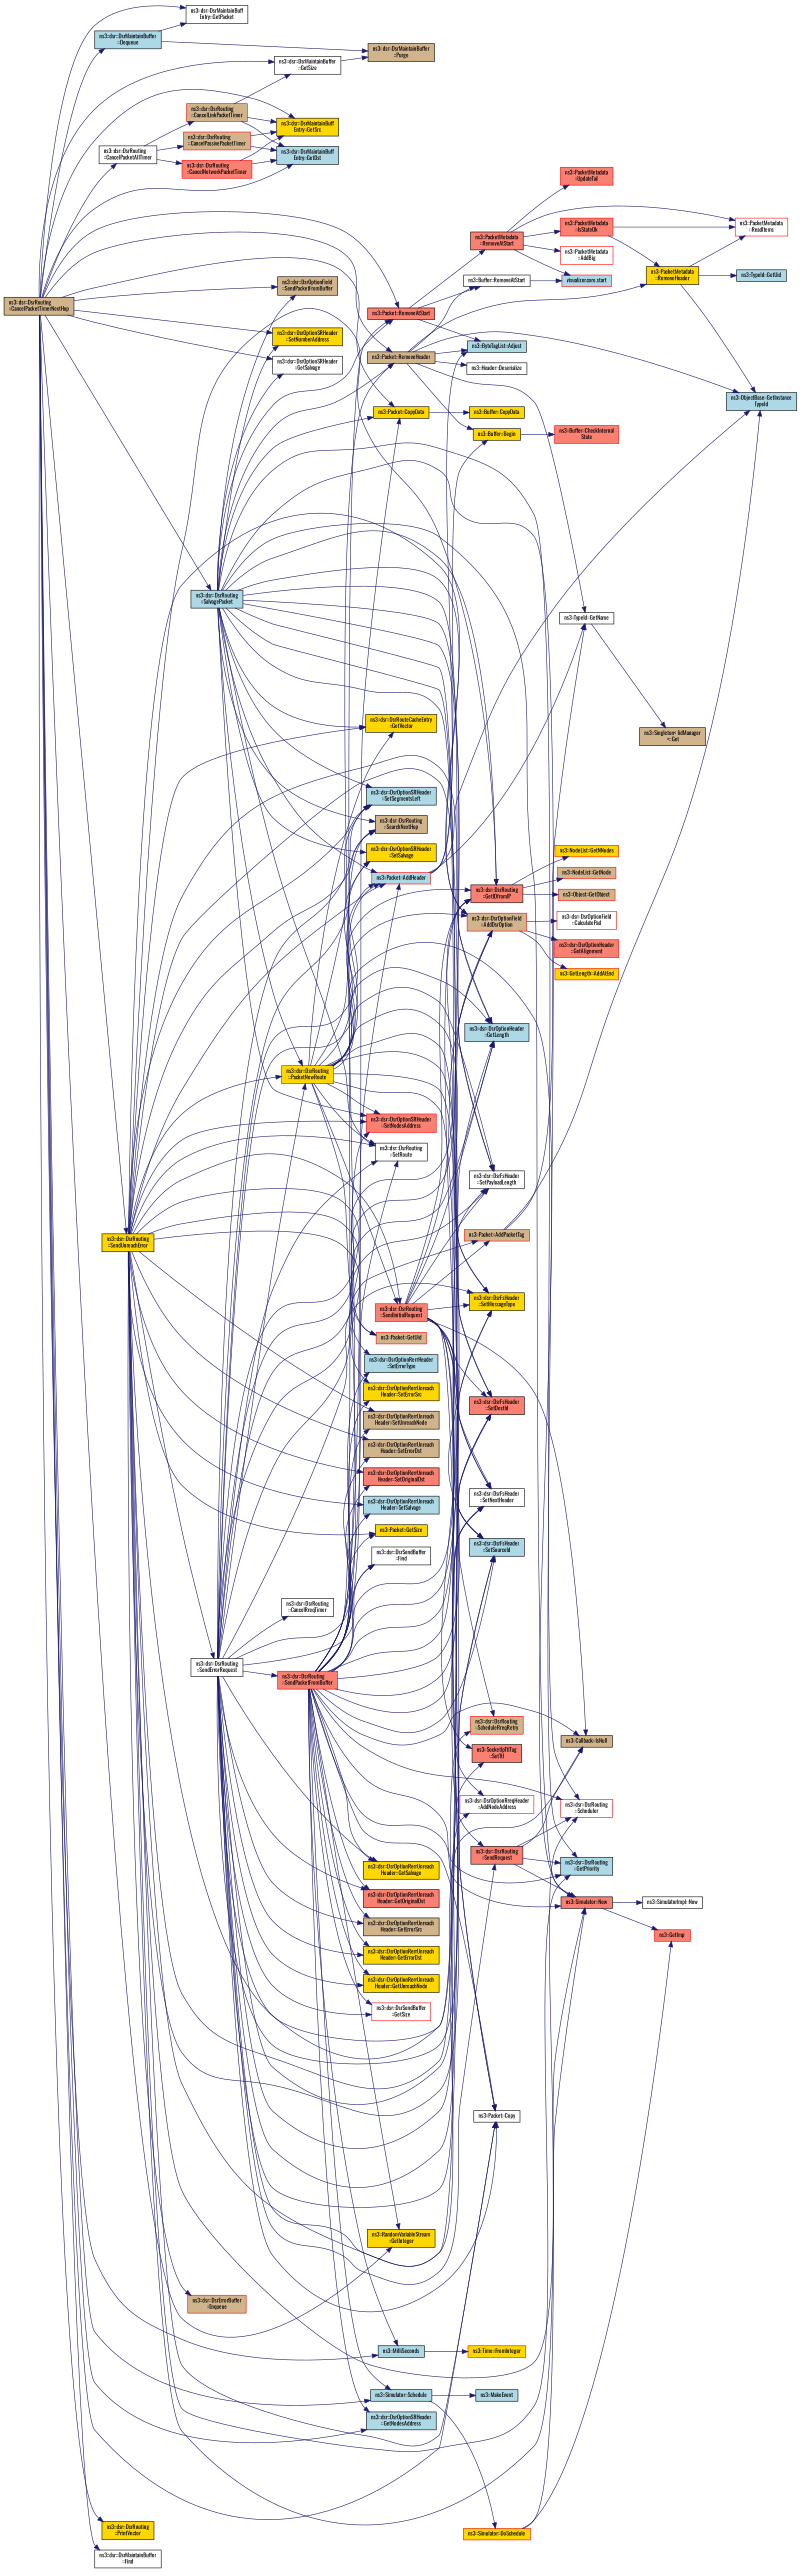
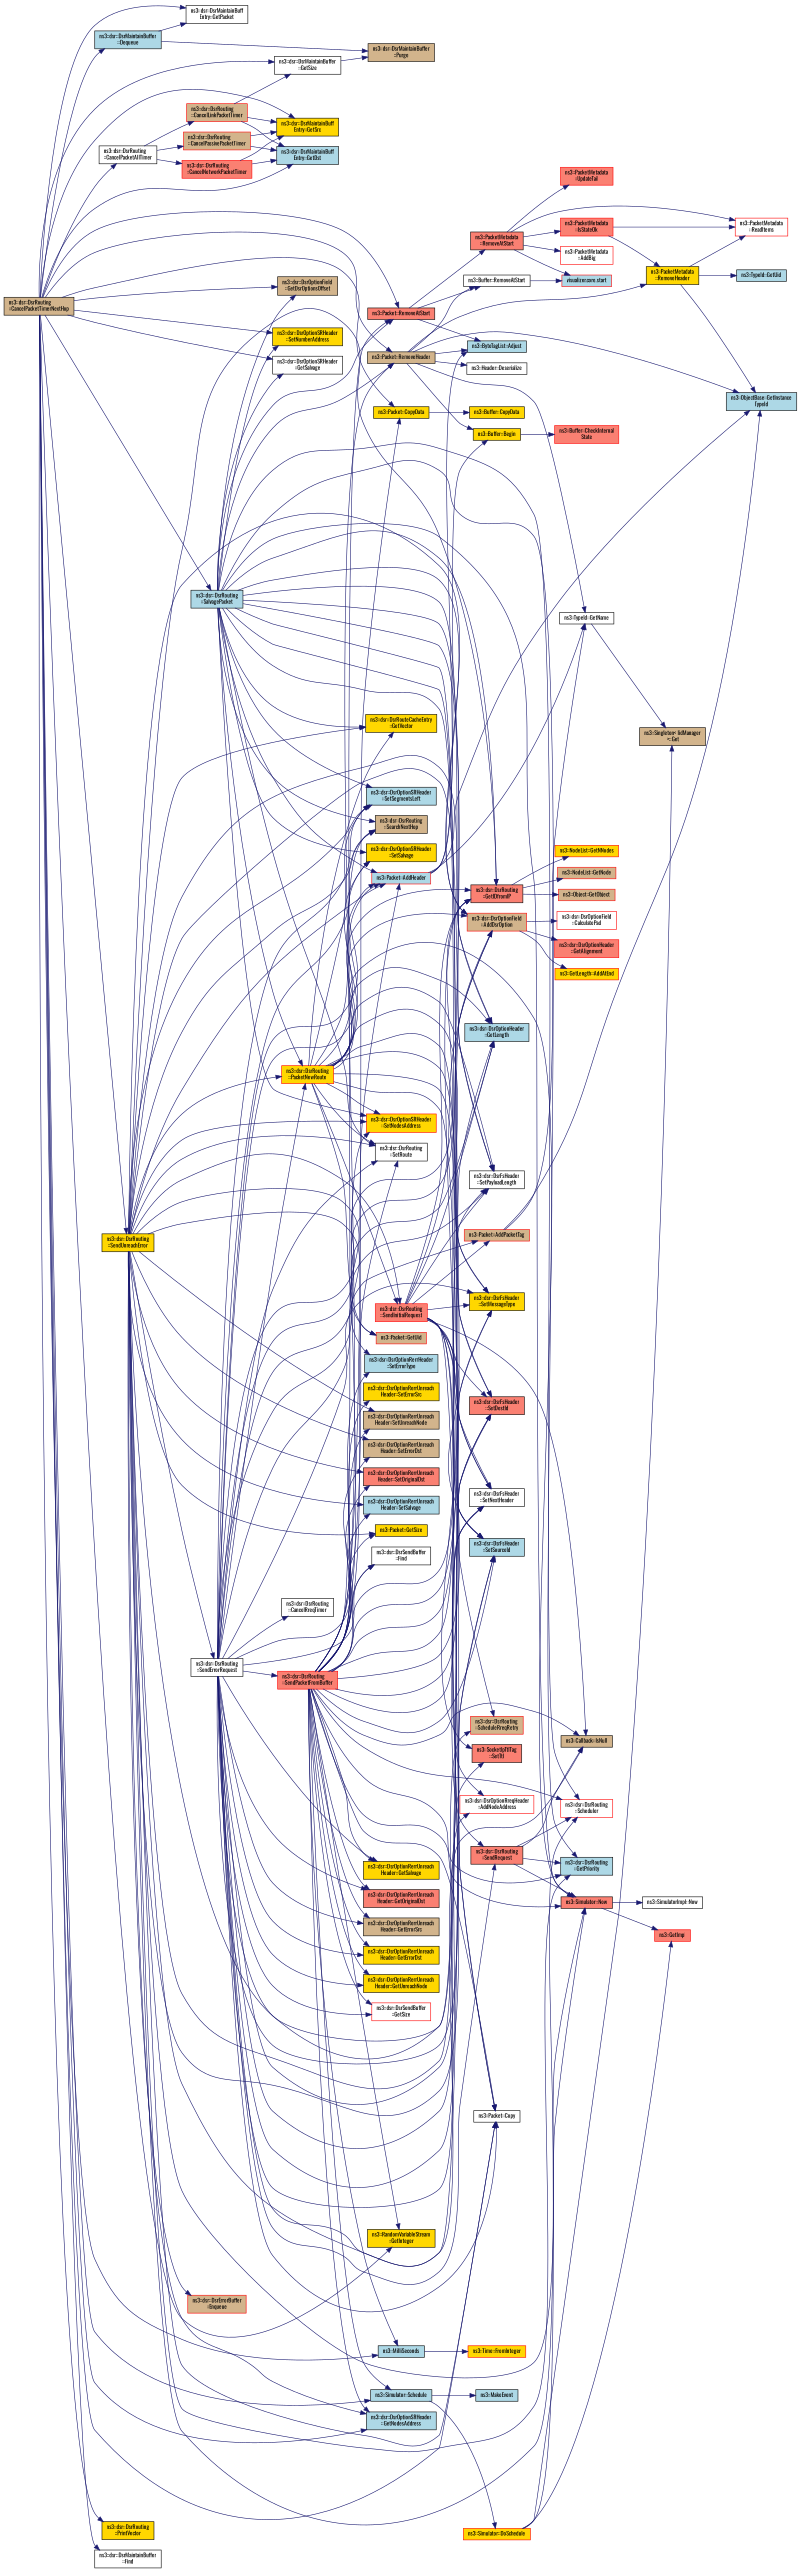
  digraph {
    fontname=Oswald
    rankdir=LR
    node [color=black fillcolor=gold fontname=Oswald fontsize=10 shape=record style=filled]
    edge [color=midnightblue fontname=Oswald fontsize=10 labelfontname=Helvetica labelfontsize=10 style=solid]
    n1 [fillcolor=tan fontcolor=black height=0.2 label="ns3::dsr::DsrRouting\l::CancelPacketTimerNextHop" width=0.4]
    n2 [fillcolor=lightblue height=0.2 label="ns3::dsr::DsrMaintainBuffer\l::Dequeue" width=0.4]
    n3 [fillcolor=white height=0.2 label="ns3::dsr::DsrMaintainBuff\lEntry::GetPacket" width=0.4]
    n4 [height=0.2 label="ns3::dsr::DsrMaintainBuff\lEntry::GetSrc" width=0.4]
    n5 [fillcolor=lightblue height=0.2 label="ns3::dsr::DsrMaintainBuff\lEntry::GetDst" width=0.4]
    n6 [fillcolor=white height=0.2 label="ns3::Packet::Copy" width=0.4]
    n7 [fillcolor=tan height=0.2 label="ns3::Packet::RemoveHeader" width=0.4]
-   n8 [fillcolor=tan height=0.2 label="ns3::dsr::DsrOptionField\l::SendPacketFromBuffer" width=0.4]
+   n8 [fillcolor=tan height=0.2 label="ns3::dsr::DsrOptionField\l::GetDsrOptionsOffset" width=0.4]
    n9 [fillcolor=salmon height=0.2 label="ns3::Packet::RemoveAtStart" width=0.4]
    n10 [height=0.2 label="ns3::Packet::CopyData" width=0.4]
    n11 [height=0.2 label="ns3::dsr::DsrOptionSRHeader\l::SetNumberAddress" width=0.4]
    n12 [fillcolor=lightblue height=0.2 label="ns3::dsr::DsrOptionSRHeader\l::GetNodesAddress" width=0.4]
    n13 [fillcolor=white height=0.2 label="ns3::dsr::DsrOptionSRHeader\l::GetSalvage" width=0.4]
    n14 [height=0.2 label="ns3::dsr::DsrRouting\l::PrintVector" width=0.4]
    n15 [height=0.2 label="ns3::dsr::DsrRouting\l::SendUnreachError" width=0.4]
    n16 [fillcolor=lightblue height=0.2 label="ns3::Simulator::Schedule" width=0.4]
    n17 [fillcolor=lightblue height=0.2 label="ns3::MilliSeconds" width=0.4]
    n18 [height=0.2 label="ns3::RandomVariableStream\l::GetInteger" width=0.4]
    n19 [fillcolor=white height=0.2 label="ns3::dsr::DsrRouting\l::CancelPacketAllTimer" width=0.4]
    n20 [fillcolor=white height=0.2 label="ns3::dsr::DsrMaintainBuffer\l::GetSize" width=0.4]
    n21 [fillcolor=lightblue height=0.2 label="ns3::dsr::DsrRouting\l::SalvagePacket" width=0.4]
    n22 [fillcolor=white height=0.2 label="ns3::dsr::DsrMaintainBuffer\l::Find" width=0.4]
    n23 [fillcolor=tan height=0.2 label="ns3::dsr::DsrMaintainBuffer\l::Purge" width=0.4]
    n24 [fillcolor=white height=0.2 label="ns3::Header::Deserialize" width=0.4]
    n25 [height=0.2 label="ns3::Buffer::Begin" width=0.4]
    n26 [fillcolor=lightblue height=0.2 label="ns3::ObjectBase::GetInstance\lTypeId" width=0.4]
    n27 [fillcolor=white height=0.2 label="ns3::TypeId::GetName" width=0.4]
    n28 [fillcolor=white height=0.2 label="ns3::Buffer::RemoveAtStart" width=0.4]
    n29 [fillcolor=lightblue height=0.2 label="ns3::ByteTagList::Adjust" width=0.4]
    n30 [height=0.2 label="ns3::PacketMetadata\l::RemoveHeader" width=0.4]
    n31 [fillcolor=salmon height=0.2 label="ns3::PacketMetadata\l::RemoveAtStart" width=0.4]
    n32 [height=0.2 label="ns3::Buffer::CopyData" width=0.4]
    n33 [fillcolor=white height=0.2 label="ns3::dsr::DsrFsHeader\l::SetNextHeader" width=0.4]
    n34 [height=0.2 label="ns3::dsr::DsrFsHeader\l::SetMessageType" width=0.4]
    n35 [fillcolor=lightblue height=0.2 label="ns3::dsr::DsrFsHeader\l::SetSourceId" width=0.4]
    n36 [fillcolor=salmon height=0.2 label="ns3::dsr::DsrRouting\l::GetIDfromIP" width=0.4]
    n37 [fillcolor=salmon height=0.2 label="ns3::dsr::DsrFsHeader\l::SetDestId" width=0.4]
    n38 [fillcolor=lightblue height=0.2 label="ns3::dsr::DsrOptionRerrHeader\l::SetErrorType" width=0.4]
    n39 [height=0.2 label="ns3::dsr::DsrOptionRerrUnreach\lHeader::SetErrorSrc" width=0.4]
    n40 [fillcolor=tan height=0.2 label="ns3::dsr::DsrOptionRerrUnreach\lHeader::SetUnreachNode" width=0.4]
    n41 [fillcolor=tan height=0.2 label="ns3::dsr::DsrOptionRerrUnreach\lHeader::SetErrorDst" width=0.4]
    n42 [fillcolor=salmon height=0.2 label="ns3::dsr::DsrOptionRerrUnreach\lHeader::SetOriginalDst" width=0.4]
    n43 [fillcolor=lightblue height=0.2 label="ns3::dsr::DsrOptionRerrUnreach\lHeader::SetSalvage" width=0.4]
    n44 [fillcolor=lightblue height=0.2 label="ns3::dsr::DsrOptionHeader\l::GetLength" width=0.4]
    n45 [fillcolor=white height=0.2 label="ns3::dsr::DsrRouting\l::SendErrorRequest" width=0.4]
-   n46 [color=red fillcolor=salmon height=0.2 label="ns3::dsr::DsrOptionSRHeader\l::SetNodesAddress" width=0.4]
+   n46 [color=red height=0.2 label="ns3::dsr::DsrOptionSRHeader\l::SetNodesAddress" width=0.4]
    n47 [fillcolor=lightblue height=0.2 label="ns3::dsr::DsrOptionSRHeader\l::SetSegmentsLeft" width=0.4]
    n48 [fillcolor=tan height=0.2 label="ns3::dsr::DsrRouting\l::SearchNextHop" width=0.4]
    n49 [color=red height=0.2 label="ns3::dsr::DsrRouting\l::PacketNewRoute" width=0.4]
    n50 [fillcolor=salmon height=0.2 label="ns3::Simulator::Now" width=0.4]
    n51 [color=red fillcolor=tan height=0.2 label="ns3::Packet::GetUid" width=0.4]
    n52 [color=red fillcolor=salmon height=0.2 label="ns3::dsr::DsrRouting\l::SendInitialRequest" width=0.4]
    n53 [color=red fillcolor=tan height=0.2 label="ns3::dsr::DsrOptionField\l::AddDsrOption" width=0.4]
    n54 [fillcolor=white height=0.2 label="ns3::dsr::DsrFsHeader\l::SetPayloadLength" width=0.4]
    n55 [fillcolor=lightblue height=0.2 label="ns3::dsr::DsrRouting\l::GetPriority" width=0.4]
    n56 [color=red fillcolor=white height=0.2 label="ns3::dsr::DsrRouting\l::Scheduler" width=0.4]
    n57 [height=0.2 label="ns3::dsr::DsrRouteCacheEntry\l::GetVector" width=0.4]
    n58 [color=red fillcolor=lightblue height=0.2 label="ns3::Packet::AddHeader" width=0.4]
    n59 [fillcolor=white height=0.2 label="ns3::dsr::DsrRouting\l::SetRoute" width=0.4]
    n60 [height=0.2 label="ns3::Packet::GetSize" width=0.4]
    n61 [color=red fillcolor=tan height=0.2 label="ns3::dsr::DsrErrorBuffer\l::Enqueue" width=0.4]
    n62 [color=red height=0.2 label="ns3::Simulator::DoSchedule" width=0.4]
    n63 [fillcolor=lightblue height=0.2 label="ns3::MakeEvent" width=0.4]
    n64 [color=red height=0.2 label="ns3::Time::FromInteger" width=0.4]
    n65 [color=red fillcolor=tan height=0.2 label="ns3::dsr::DsrRouting\l::CancelLinkPacketTimer" width=0.4]
    n66 [color=red fillcolor=salmon height=0.2 label="ns3::dsr::DsrRouting\l::CancelNetworkPacketTimer" width=0.4]
    n67 [color=red fillcolor=tan height=0.2 label="ns3::dsr::DsrRouting\l::CancelPassivePacketTimer" width=0.4]
    n68 [height=0.2 label="ns3::dsr::DsrOptionSRHeader\l::SetSalvage" width=0.4]
    n69 [color=red fillcolor=salmon height=0.2 label="ns3::Buffer::CheckInternal\lState" width=0.4]
    n70 [fillcolor=tan height=0.2 label="ns3::Singleton\< IidManager\l \>::Get" width=0.4]
    n71 [color=red fillcolor=lightblue height=0.2 label="visualizer.core.start" width=0.4]
    n72 [fillcolor=lightblue height=0.2 label="ns3::TypeId::GetUid" width=0.4]
    n73 [color=red fillcolor=white height=0.2 label="ns3::PacketMetadata\l::ReadItems" width=0.4]
    n74 [color=red fillcolor=salmon height=0.2 label="ns3::PacketMetadata\l::IsStateOk" width=0.4]
    n75 [color=red fillcolor=white height=0.2 label="ns3::PacketMetadata\l::AddBig" width=0.4]
    n76 [color=red fillcolor=salmon height=0.2 label="ns3::PacketMetadata\l::UpdateTail" width=0.4]
    n77 [color=red height=0.2 label="ns3::NodeList::GetNNodes" width=0.4]
    n78 [color=red fillcolor=tan height=0.2 label="ns3::NodeList::GetNode" width=0.4]
    n79 [color=red fillcolor=tan height=0.2 label="ns3::Object::GetObject" width=0.4]
    n80 [fillcolor=tan height=0.2 label="ns3::Callback::IsNull" width=0.4]
    n81 [height=0.2 label="ns3::dsr::DsrOptionRerrUnreach\lHeader::GetSalvage" width=0.4]
    n82 [fillcolor=salmon height=0.2 label="ns3::dsr::DsrOptionRerrUnreach\lHeader::GetOriginalDst" width=0.4]
    n83 [fillcolor=tan height=0.2 label="ns3::dsr::DsrOptionRerrUnreach\lHeader::GetErrorSrc" width=0.4]
    n84 [height=0.2 label="ns3::dsr::DsrOptionRerrUnreach\lHeader::GetErrorDst" width=0.4]
    n85 [height=0.2 label="ns3::dsr::DsrOptionRerrUnreach\lHeader::GetUnreachNode" width=0.4]
    n86 [color=red fillcolor=white height=0.2 label="ns3::dsr::DsrOptionRreqHeader\l::AddNodeAddress" width=0.4]
    n87 [fillcolor=salmon height=0.2 label="ns3::SocketIpTtlTag\l::SetTtl" width=0.4]
    n88 [color=red fillcolor=tan height=0.2 label="ns3::Packet::AddPacketTag" width=0.4]
    n89 [fillcolor=salmon height=0.2 label="ns3::dsr::DsrRouting\l::SendRequest" width=0.4]
    n90 [color=red fillcolor=tan height=0.2 label="ns3::dsr::DsrRouting\l::ScheduleRreqRetry" width=0.4]
    n91 [fillcolor=white height=0.2 label="ns3::dsr::DsrRouting\l::CancelRreqTimer" width=0.4]
    n92 [color=red fillcolor=white height=0.2 label="ns3::dsr::DsrSendBuffer\l::GetSize" width=0.4]
    n93 [fillcolor=white height=0.2 label="ns3::dsr::DsrSendBuffer\l::Find" width=0.4]
    n94 [color=red fillcolor=salmon height=0.2 label="ns3::dsr::DsrRouting\l::SendPacketFromBuffer" width=0.4]
    n95 [color=red fillcolor=salmon height=0.2 label="ns3::GetImpl" width=0.4]
    n96 [fillcolor=white height=0.2 label="ns3::SimulatorImpl::Now" width=0.4]
    n97 [color=red fillcolor=white height=0.2 label="ns3::dsr::DsrOptionField\l::CalculatePad" width=0.4]
    n98 [color=red fillcolor=salmon height=0.2 label="ns3::dsr::DsrOptionHeader\l::GetAlignment" width=0.4]
    n99 [color=red height=0.2 label="ns3::GetLength::AddAtEnd" width=0.4]
    n1 -> n2
    n1 -> n3
    n1 -> n4
    n1 -> n5
    n1 -> n6
    n1 -> n7
    n1 -> n8
    n1 -> n9
    n1 -> n10
    n1 -> n11
    n1 -> n12
    n1 -> n13
    n1 -> n14
    n1 -> n15
    n1 -> n16
    n1 -> n17
    n1 -> n18
    n1 -> n19
    n1 -> n20
    n1 -> n21
    n1 -> n22
    n2 -> n3
    n2 -> n23
    n7 -> n24
    n7 -> n25
    n7 -> n26
    n7 -> n27
    n7 -> n28
    n7 -> n29
    n7 -> n30
    n9 -> n28
    n9 -> n29
    n9 -> n31
    n10 -> n32
    n15 -> n6
    n15 -> n33
    n15 -> n34
    n15 -> n35
    n15 -> n36
    n15 -> n37
    n15 -> n38
-   n15 -> n39
+   n15 -> n12
    n15 -> n40
    n15 -> n41
    n15 -> n42
    n15 -> n43
    n15 -> n44
    n15 -> n45
    n15 -> n46
    n15 -> n47
    n15 -> n48
    n15 -> n49
    n15 -> n50
    n15 -> n51
    n15 -> n52
    n15 -> n53
    n15 -> n54
    n15 -> n55
    n15 -> n56
    n15 -> n57
    n15 -> n58
    n15 -> n59
    n15 -> n60
    n15 -> n61
    n16 -> n62
    n16 -> n63
    n17 -> n64
    n19 -> n65
    n19 -> n66
    n19 -> n67
    n20 -> n23
    n21 -> n7
    n21 -> n8
    n21 -> n9
-   n21 -> n10
    n21 -> n11
    n21 -> n13
    n21 -> n33
    n21 -> n34
    n21 -> n35
    n21 -> n36
    n21 -> n37
    n21 -> n44
    n21 -> n46
    n21 -> n47
    n21 -> n48
    n21 -> n49
    n21 -> n50
    n21 -> n53
    n21 -> n54
    n21 -> n55
    n21 -> n56
    n21 -> n57
    n21 -> n58
    n21 -> n59
    n21 -> n68
    n25 -> n69
    n27 -> n70
    n28 -> n71
    n30 -> n26
    n30 -> n72
    n30 -> n73
    n31 -> n71
    n31 -> n73
    n31 -> n74
    n31 -> n75
    n31 -> n76
    n36 -> n77
    n36 -> n78
    n36 -> n79
    n45 -> n6
    n45 -> n33
    n45 -> n34
    n45 -> n35
    n45 -> n36
    n45 -> n37
    n45 -> n44
    n45 -> n46
    n45 -> n47
    n45 -> n48
    n45 -> n49
    n45 -> n53
    n45 -> n54
    n45 -> n58
    n45 -> n59
    n45 -> n68
    n45 -> n80
    n45 -> n81
    n45 -> n82
    n45 -> n83
    n45 -> n84
    n45 -> n85
    n45 -> n86
    n45 -> n87
    n45 -> n88
    n45 -> n89
    n45 -> n90
    n45 -> n91
    n45 -> n92
    n45 -> n93
    n45 -> n94
    n49 -> n6
    n49 -> n33
    n49 -> n34
    n49 -> n35
    n49 -> n36
    n49 -> n37
    n49 -> n44
    n49 -> n46
    n49 -> n47
    n49 -> n48
    n49 -> n50
    n49 -> n51
    n49 -> n52
    n49 -> n53
    n49 -> n54
    n49 -> n57
    n49 -> n58
    n49 -> n59
    n49 -> n68
    n50 -> n95
    n50 -> n96
    n52 -> n6
    n52 -> n33
    n52 -> n34
    n52 -> n35
    n52 -> n36
    n52 -> n37
    n52 -> n44
    n52 -> n53
    n52 -> n54
    n52 -> n80
    n52 -> n86
    n52 -> n87
    n52 -> n88
    n52 -> n89
    n52 -> n90
    n53 -> n97
    n53 -> n98
    n53 -> n99
    n58 -> n25
    n58 -> n26
    n58 -> n27
    n58 -> n29
    n62 -> n50
+   n62 -> n70
    n62 -> n95
    n65 -> n4
    n65 -> n5
    n65 -> n20
    n66 -> n4
    n66 -> n5
    n67 -> n4
    n67 -> n5
    n74 -> n30
    n74 -> n73
    n88 -> n26
    n88 -> n27
    n89 -> n50
    n89 -> n55
    n89 -> n56
    n89 -> n80
    n94 -> n6
    n94 -> n7
    n94 -> n9
    n94 -> n10
    n94 -> n12
    n94 -> n16
    n94 -> n17
    n94 -> n18
    n94 -> n33
    n94 -> n34
    n94 -> n35
    n94 -> n36
    n94 -> n37
    n94 -> n38
    n94 -> n39
    n94 -> n40
    n94 -> n41
    n94 -> n42
    n94 -> n43
    n94 -> n44
    n94 -> n50
    n94 -> n53
    n94 -> n54
    n94 -> n55
    n94 -> n56
    n94 -> n58
    n94 -> n59
    n94 -> n60
    n94 -> n80
    n94 -> n81
    n94 -> n82
    n94 -> n83
    n94 -> n84
    n94 -> n85
    n94 -> n92
    n94 -> n93
  }
